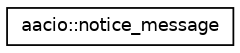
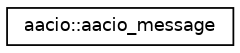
  digraph {
    rankdir=LR
-   n1 [color=black fillcolor=white fontname=Helvetica fontsize=10 height=0.2 label="aacio::notice_message" shape=record style=filled width=0.4]
+   n1 [color=black fillcolor=white fontname=Helvetica fontsize=10 height=0.2 label="aacio::aacio_message" shape=record style=filled width=0.4]
  }
